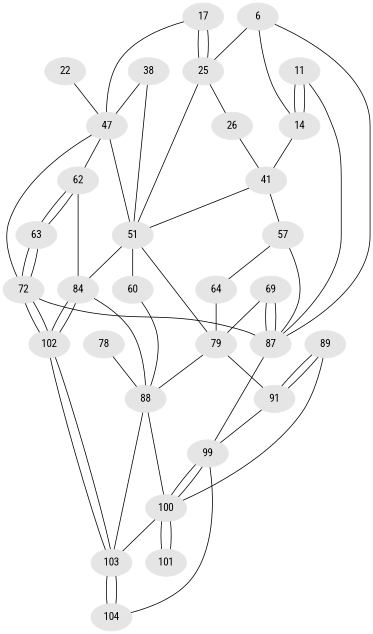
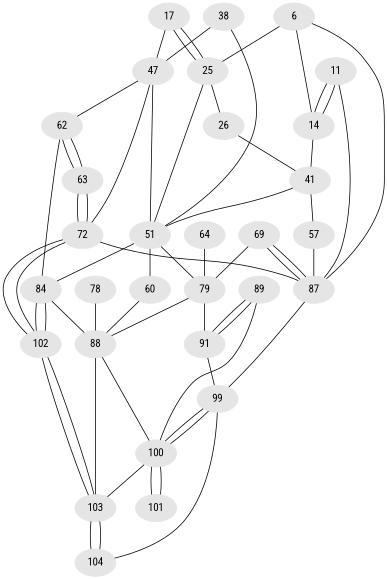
  graph {
    fontname="Roboto Condensed"
    node [color=gray90 fontname="Roboto Condensed" style=filled]
    edge [fontname="Roboto Condensed"]
    6 [super="+1"]
    14 [super="+10"]
    25 [super="+24+8"]
    87 [super="+2+56"]
    41 [super="+37+38+29"]
    26 [super="+16"]
    51 [super="+35+50+49+45"]
    99 [super="+98"]
    11
    57 [super="+46+40"]
    17 [super="+9"]
    47 [super="+36+30+33"]
    72 [super="+3+48"]
    62 [super="+54"]
-   22
    102
    79 [super="+66+71+70+65"]
    60 [super="+55"]
    84 [super="+83+80+75"]
    n20 [label=38]
    64 [super="+61"]
    88 [super="+82+74+73+77"]
    91 [super="+85+86"]
    63
    100 [super="+93+92+97+90"]
    103 [super="+95+94"]
    69
    78 [super="+76"]
    104
    101
    89
    6 -- 14
    6 -- 25
    6 -- 87
    14 -- 41
    25 -- 26 [weight=2]
    25 -- 51
    87 -- 99
    41 -- 51
    41 -- 57 [weight=2]
    26 -- 41 [weight=2]
    51 -- 79
    51 -- 60 [weight=3]
    51 -- 84
    99 -- 100
    99 -- 100
    99 -- 104
    11 -- 14 [weight=2]
    11 -- 14
    11 -- 87
    57 -- 87 [weight=3]
-   57 -- 64
    17 -- 25 [weight=2]
    17 -- 25
    17 -- 47 [weight=2]
    47 -- 51 [weight=2]
    47 -- 72 [weight=2]
    47 -- 62
    72 -- 87 [weight=2]
    72 -- 102
    72 -- 102
    62 -- 84 [weight=3]
    62 -- 63
    62 -- 63
-   22 -- 47 [weight=2]
    102 -- 103
    102 -- 103
    79 -- 88 [weight=2]
    79 -- 91 [weight=2]
    60 -- 88
    84 -- 102
    84 -- 102
    84 -- 88 [weight=2]
    n20 -- 51
    n20 -- 47 [weight=2]
    64 -- 79 [weight=3]
    88 -- 100 [weight=2]
    88 -- 103
    91 -- 99
    63 -- 72 [weight=2]
    63 -- 72
    100 -- 103
    100 -- 101 [weight=3]
    100 -- 101
    103 -- 104 [weight=2]
    103 -- 104
    69 -- 87 [weight=2]
    69 -- 87
    69 -- 79
    78 -- 88 [weight=4]
    89 -- 91 [weight=2]
    89 -- 91
    89 -- 100
  }
